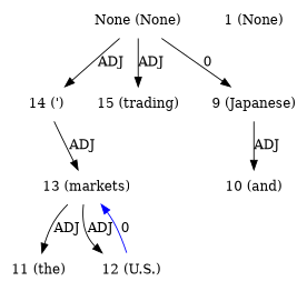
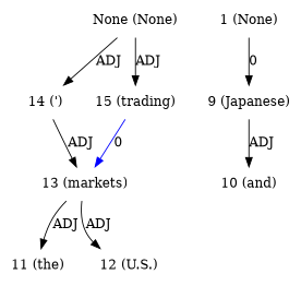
  digraph {
    node [shape=plaintext]
    edge [dir=forward]
    n1 [label="None (None)"]
    n2 [label="14 (')"]
    n3 [label="15 (trading)"]
    n4 [label="9 (Japanese)"]
    n5 [label="13 (markets)"]
    n6 [label="10 (and)"]
    n7 [label="11 (the)"]
    n8 [label="12 (U.S.)"]
    n9 [label="1 (None)"]
    n1 -> n2 [label=ADJ]
    n1 -> n3 [label=ADJ]
-   n1 -> n4 [label=0]
+   n9 -> n4 [label=0]
    n2 -> n5 [label=ADJ]
    n4 -> n6 [label=ADJ]
    n5 -> n7 [label=ADJ]
    n5 -> n8 [label=ADJ]
-   n8 -> n5 [color=blue label=0]
+   n3 -> n5 [color=blue label=0]
  }
